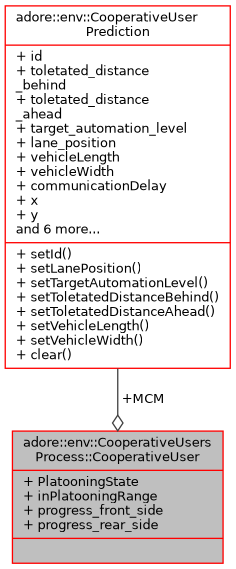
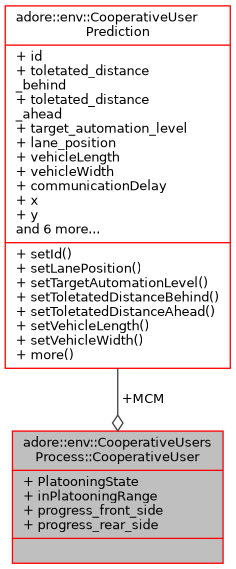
  digraph {
    node [color=red fontname=Helvetica fontsize=10 shape=record style=filled]
    n1 [fillcolor=grey75 fontcolor=black height=0.2 label="{adore::env::CooperativeUsers\lProcess::CooperativeUser\n|+ PlatooningState\l+ inPlatooningRange\l+ progress_front_side\l+ progress_rear_side\l|}" width=0.4]
-   n2 [fillcolor=white height=0.2 label="{adore::env::CooperativeUser\lPrediction\n|+ id\l+ toletated_distance\l_behind\l+ toletated_distance\l_ahead\l+ target_automation_level\l+ lane_position\l+ vehicleLength\l+ vehicleWidth\l+ communicationDelay\l+ x\l+ y\land 6 more...\l|+ setId()\l+ setLanePosition()\l+ setTargetAutomationLevel()\l+ setToletatedDistanceBehind()\l+ setToletatedDistanceAhead()\l+ setVehicleLength()\l+ setVehicleWidth()\l+ clear()\l}" width=0.4]
+   n2 [fillcolor=white height=0.2 label="{adore::env::CooperativeUser\lPrediction\n|+ id\l+ toletated_distance\l_behind\l+ toletated_distance\l_ahead\l+ target_automation_level\l+ lane_position\l+ vehicleLength\l+ vehicleWidth\l+ communicationDelay\l+ x\l+ y\land 6 more...\l|+ setId()\l+ setLanePosition()\l+ setTargetAutomationLevel()\l+ setToletatedDistanceBehind()\l+ setToletatedDistanceAhead()\l+ setVehicleLength()\l+ setVehicleWidth()\l+ more()\l}" width=0.4]
    n2 -> n1 [arrowhead=odiamond color=grey25 fontname=Helvetica fontsize=10 label=" +MCM" labelfontname=Helvetica labelfontsize=10 style=solid]
  }
